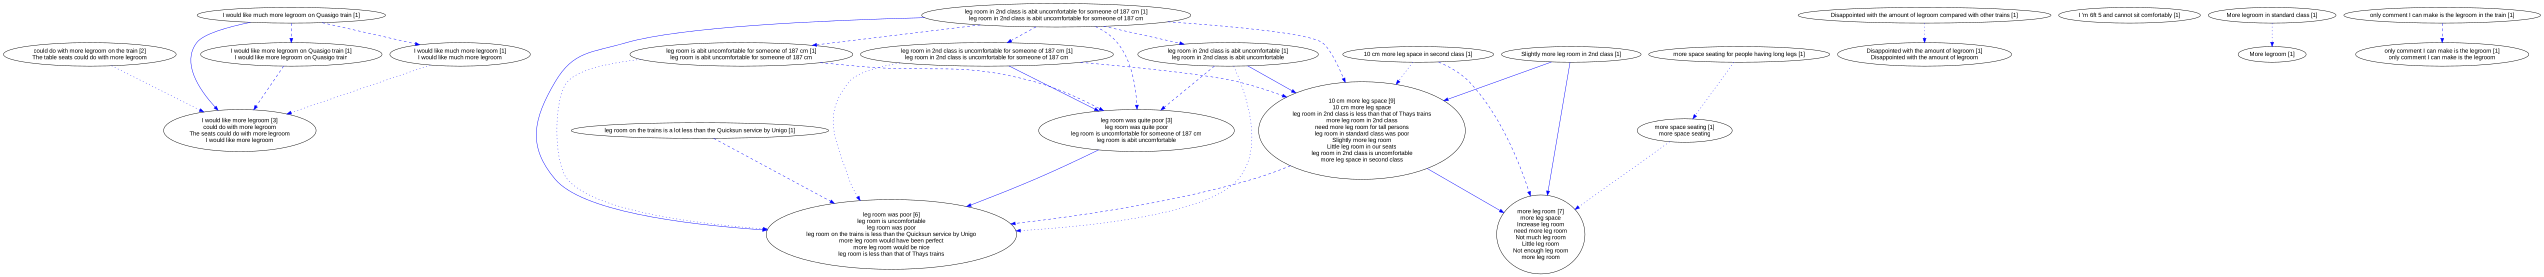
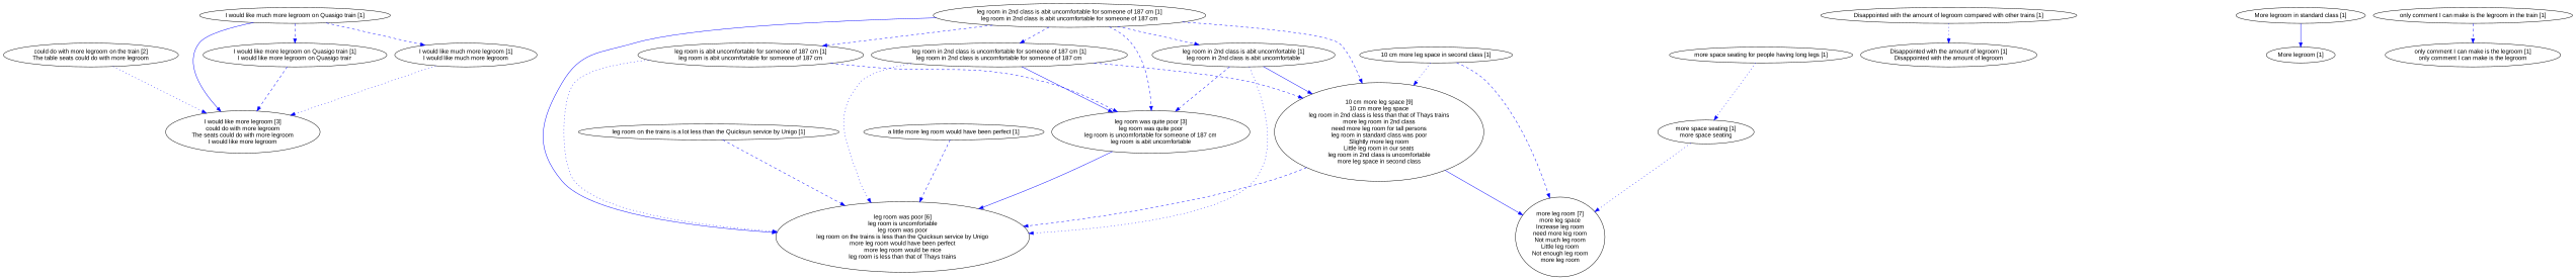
  digraph {
    fontname="Liberation Sans"
    node [fontname="Liberation Sans"]
    edge [color=blue fontname="Liberation Sans" style=dashed]
    "could do with more legroom on the train [2]\nThe table seats could do with more legroom"
    "I would like more legroom [3]\ncould do with more legroom\nThe seats could do with more legroom\nI would like more legroom"
    "leg room was quite poor [3]\nleg room was quite poor\nleg room is uncomfortable for someone of 187 cm\nleg room is abit uncomfortable"
    "leg room was poor [6]\nleg room is uncomfortable\nleg room was poor\nleg room on the trains is less than the Quicksun service by Unigo\nmore leg room would have been perfect\nmore leg room would be nice\nleg room is less than that of Thays trains"
    "10 cm more leg space [9]\n10 cm more leg space\nleg room in 2nd class is less than that of Thays trains\nmore leg room in 2nd class\nneed more leg room for tall persons\nleg room in standard class was poor\nSlightly more leg room\nLittle leg room in our seats\nleg room in 2nd class is uncomfortable\nmore leg space in second class"
    "more leg room [7]\nmore leg space\nIncrease leg room\nneed more leg room\nNot much leg room\nLittle leg room\nNot enough leg room\nmore leg room"
    "10 cm more leg space in second class [1]"
    "Disappointed with the amount of legroom compared with other trains [1]"
    "Disappointed with the amount of legroom [1]\nDisappointed with the amount of legroom"
-   "I 'm 6ft 5 and cannot sit comfortably [1]"
    "I would like much more legroom on Quasigo train [1]"
    "I would like more legroom on Quasigo train [1]\nI would like more legroom on Quasigo train"
    "I would like much more legroom [1]\nI would like much more legroom"
    "More legroom in standard class [1]"
    "More legroom [1]"
-   "Slightly more leg room in 2nd class [1]"
+   "a little more leg room would have been perfect [1]"
    "leg room in 2nd class is abit uncomfortable for someone of 187 cm [1]\nleg room in 2nd class is abit uncomfortable for someone of 187 cm"
    "leg room is abit uncomfortable for someone of 187 cm [1]\nleg room is abit uncomfortable for someone of 187 cm"
    "leg room in 2nd class is abit uncomfortable [1]\nleg room in 2nd class is abit uncomfortable"
    "leg room in 2nd class is uncomfortable for someone of 187 cm [1]\nleg room in 2nd class is uncomfortable for someone of 187 cm"
    "leg room on the trains is a lot less than the Quicksun service by Unigo [1]"
    "more space seating for people having long legs [1]"
    "more space seating [1]\nmore space seating"
    "only comment I can make is the legroom in the train [1]"
    "only comment I can make is the legroom [1]\nonly comment I can make is the legroom"
    "could do with more legroom on the train [2]\nThe table seats could do with more legroom" -> "I would like more legroom [3]\ncould do with more legroom\nThe seats could do with more legroom\nI would like more legroom" [style=dotted]
    "leg room was quite poor [3]\nleg room was quite poor\nleg room is uncomfortable for someone of 187 cm\nleg room is abit uncomfortable" -> "leg room was poor [6]\nleg room is uncomfortable\nleg room was poor\nleg room on the trains is less than the Quicksun service by Unigo\nmore leg room would have been perfect\nmore leg room would be nice\nleg room is less than that of Thays trains" [style=solid]
    "10 cm more leg space [9]\n10 cm more leg space\nleg room in 2nd class is less than that of Thays trains\nmore leg room in 2nd class\nneed more leg room for tall persons\nleg room in standard class was poor\nSlightly more leg room\nLittle leg room in our seats\nleg room in 2nd class is uncomfortable\nmore leg space in second class" -> "leg room was poor [6]\nleg room is uncomfortable\nleg room was poor\nleg room on the trains is less than the Quicksun service by Unigo\nmore leg room would have been perfect\nmore leg room would be nice\nleg room is less than that of Thays trains"
    "10 cm more leg space [9]\n10 cm more leg space\nleg room in 2nd class is less than that of Thays trains\nmore leg room in 2nd class\nneed more leg room for tall persons\nleg room in standard class was poor\nSlightly more leg room\nLittle leg room in our seats\nleg room in 2nd class is uncomfortable\nmore leg space in second class" -> "more leg room [7]\nmore leg space\nIncrease leg room\nneed more leg room\nNot much leg room\nLittle leg room\nNot enough leg room\nmore leg room" [style=solid]
    "10 cm more leg space in second class [1]" -> "10 cm more leg space [9]\n10 cm more leg space\nleg room in 2nd class is less than that of Thays trains\nmore leg room in 2nd class\nneed more leg room for tall persons\nleg room in standard class was poor\nSlightly more leg room\nLittle leg room in our seats\nleg room in 2nd class is uncomfortable\nmore leg space in second class" [style=dotted]
    "10 cm more leg space in second class [1]" -> "more leg room [7]\nmore leg space\nIncrease leg room\nneed more leg room\nNot much leg room\nLittle leg room\nNot enough leg room\nmore leg room"
    "Disappointed with the amount of legroom compared with other trains [1]" -> "Disappointed with the amount of legroom [1]\nDisappointed with the amount of legroom" [style=dotted]
    "I would like much more legroom on Quasigo train [1]" -> "I would like more legroom [3]\ncould do with more legroom\nThe seats could do with more legroom\nI would like more legroom" [style=solid]
    "I would like much more legroom on Quasigo train [1]" -> "I would like more legroom on Quasigo train [1]\nI would like more legroom on Quasigo train"
    "I would like much more legroom on Quasigo train [1]" -> "I would like much more legroom [1]\nI would like much more legroom"
    "I would like more legroom on Quasigo train [1]\nI would like more legroom on Quasigo train" -> "I would like more legroom [3]\ncould do with more legroom\nThe seats could do with more legroom\nI would like more legroom"
    "I would like much more legroom [1]\nI would like much more legroom" -> "I would like more legroom [3]\ncould do with more legroom\nThe seats could do with more legroom\nI would like more legroom" [style=dotted]
-   "More legroom in standard class [1]" -> "More legroom [1]" [style=dotted]
-   "Slightly more leg room in 2nd class [1]" -> "10 cm more leg space [9]\n10 cm more leg space\nleg room in 2nd class is less than that of Thays trains\nmore leg room in 2nd class\nneed more leg room for tall persons\nleg room in standard class was poor\nSlightly more leg room\nLittle leg room in our seats\nleg room in 2nd class is uncomfortable\nmore leg space in second class" [style=solid]
-   "Slightly more leg room in 2nd class [1]" -> "more leg room [7]\nmore leg space\nIncrease leg room\nneed more leg room\nNot much leg room\nLittle leg room\nNot enough leg room\nmore leg room" [style=solid]
+   "More legroom in standard class [1]" -> "More legroom [1]" [style=solid]
+   "a little more leg room would have been perfect [1]" -> "leg room was poor [6]\nleg room is uncomfortable\nleg room was poor\nleg room on the trains is less than the Quicksun service by Unigo\nmore leg room would have been perfect\nmore leg room would be nice\nleg room is less than that of Thays trains"
    "leg room in 2nd class is abit uncomfortable for someone of 187 cm [1]\nleg room in 2nd class is abit uncomfortable for someone of 187 cm" -> "leg room was quite poor [3]\nleg room was quite poor\nleg room is uncomfortable for someone of 187 cm\nleg room is abit uncomfortable"
    "leg room in 2nd class is abit uncomfortable for someone of 187 cm [1]\nleg room in 2nd class is abit uncomfortable for someone of 187 cm" -> "leg room was poor [6]\nleg room is uncomfortable\nleg room was poor\nleg room on the trains is less than the Quicksun service by Unigo\nmore leg room would have been perfect\nmore leg room would be nice\nleg room is less than that of Thays trains" [style=solid]
    "leg room in 2nd class is abit uncomfortable for someone of 187 cm [1]\nleg room in 2nd class is abit uncomfortable for someone of 187 cm" -> "10 cm more leg space [9]\n10 cm more leg space\nleg room in 2nd class is less than that of Thays trains\nmore leg room in 2nd class\nneed more leg room for tall persons\nleg room in standard class was poor\nSlightly more leg room\nLittle leg room in our seats\nleg room in 2nd class is uncomfortable\nmore leg space in second class"
    "leg room in 2nd class is abit uncomfortable for someone of 187 cm [1]\nleg room in 2nd class is abit uncomfortable for someone of 187 cm" -> "leg room is abit uncomfortable for someone of 187 cm [1]\nleg room is abit uncomfortable for someone of 187 cm"
    "leg room in 2nd class is abit uncomfortable for someone of 187 cm [1]\nleg room in 2nd class is abit uncomfortable for someone of 187 cm" -> "leg room in 2nd class is abit uncomfortable [1]\nleg room in 2nd class is abit uncomfortable"
    "leg room in 2nd class is abit uncomfortable for someone of 187 cm [1]\nleg room in 2nd class is abit uncomfortable for someone of 187 cm" -> "leg room in 2nd class is uncomfortable for someone of 187 cm [1]\nleg room in 2nd class is uncomfortable for someone of 187 cm"
    "leg room is abit uncomfortable for someone of 187 cm [1]\nleg room is abit uncomfortable for someone of 187 cm" -> "leg room was quite poor [3]\nleg room was quite poor\nleg room is uncomfortable for someone of 187 cm\nleg room is abit uncomfortable"
    "leg room is abit uncomfortable for someone of 187 cm [1]\nleg room is abit uncomfortable for someone of 187 cm" -> "leg room was poor [6]\nleg room is uncomfortable\nleg room was poor\nleg room on the trains is less than the Quicksun service by Unigo\nmore leg room would have been perfect\nmore leg room would be nice\nleg room is less than that of Thays trains" [style=dotted]
    "leg room in 2nd class is abit uncomfortable [1]\nleg room in 2nd class is abit uncomfortable" -> "leg room was quite poor [3]\nleg room was quite poor\nleg room is uncomfortable for someone of 187 cm\nleg room is abit uncomfortable"
    "leg room in 2nd class is abit uncomfortable [1]\nleg room in 2nd class is abit uncomfortable" -> "leg room was poor [6]\nleg room is uncomfortable\nleg room was poor\nleg room on the trains is less than the Quicksun service by Unigo\nmore leg room would have been perfect\nmore leg room would be nice\nleg room is less than that of Thays trains" [style=dotted]
    "leg room in 2nd class is abit uncomfortable [1]\nleg room in 2nd class is abit uncomfortable" -> "10 cm more leg space [9]\n10 cm more leg space\nleg room in 2nd class is less than that of Thays trains\nmore leg room in 2nd class\nneed more leg room for tall persons\nleg room in standard class was poor\nSlightly more leg room\nLittle leg room in our seats\nleg room in 2nd class is uncomfortable\nmore leg space in second class" [style=solid]
    "leg room in 2nd class is uncomfortable for someone of 187 cm [1]\nleg room in 2nd class is uncomfortable for someone of 187 cm" -> "leg room was quite poor [3]\nleg room was quite poor\nleg room is uncomfortable for someone of 187 cm\nleg room is abit uncomfortable" [style=solid]
    "leg room in 2nd class is uncomfortable for someone of 187 cm [1]\nleg room in 2nd class is uncomfortable for someone of 187 cm" -> "leg room was poor [6]\nleg room is uncomfortable\nleg room was poor\nleg room on the trains is less than the Quicksun service by Unigo\nmore leg room would have been perfect\nmore leg room would be nice\nleg room is less than that of Thays trains" [style=dotted]
    "leg room in 2nd class is uncomfortable for someone of 187 cm [1]\nleg room in 2nd class is uncomfortable for someone of 187 cm" -> "10 cm more leg space [9]\n10 cm more leg space\nleg room in 2nd class is less than that of Thays trains\nmore leg room in 2nd class\nneed more leg room for tall persons\nleg room in standard class was poor\nSlightly more leg room\nLittle leg room in our seats\nleg room in 2nd class is uncomfortable\nmore leg space in second class"
    "leg room on the trains is a lot less than the Quicksun service by Unigo [1]" -> "leg room was poor [6]\nleg room is uncomfortable\nleg room was poor\nleg room on the trains is less than the Quicksun service by Unigo\nmore leg room would have been perfect\nmore leg room would be nice\nleg room is less than that of Thays trains"
    "more space seating for people having long legs [1]" -> "more space seating [1]\nmore space seating" [style=dotted]
    "more space seating [1]\nmore space seating" -> "more leg room [7]\nmore leg space\nIncrease leg room\nneed more leg room\nNot much leg room\nLittle leg room\nNot enough leg room\nmore leg room" [style=dotted]
    "only comment I can make is the legroom in the train [1]" -> "only comment I can make is the legroom [1]\nonly comment I can make is the legroom"
  }
